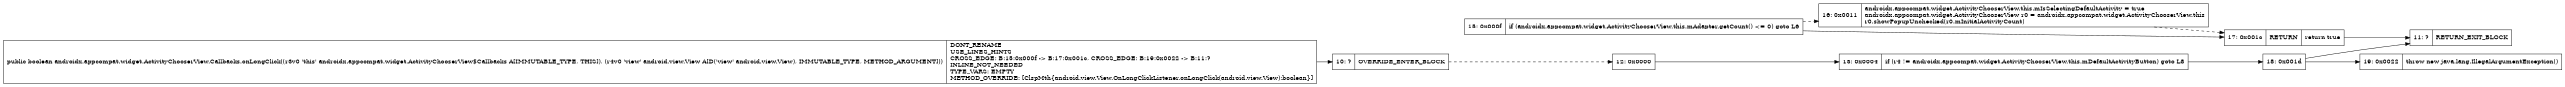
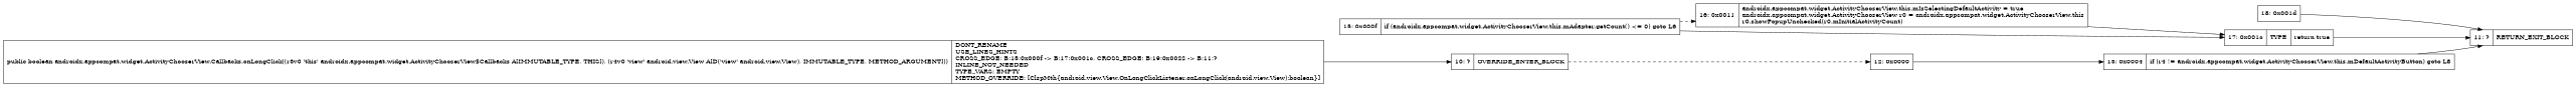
  digraph {
    rankdir=LR
    node [shape=record]
    n1 [label="{10\:\ ?|OVERRIDE_ENTER_BLOCK\l}"]
    n2 [label="{12\:\ 0x0000}"]
    n3 [label="{13\:\ 0x0004|if (r4 != androidx.appcompat.widget.ActivityChooserView.this.mDefaultActivityButton) goto L8\l}"]
    n4 [label="{18\:\ 0x001d}"]
    n5 [label="{11\:\ ?|RETURN_EXIT_BLOCK\l}"]
-   n6 [label="{19\:\ 0x0022|throw new java.lang.IllegalArgumentException()\l}"]
    n7 [label="{15\:\ 0x000f|if (androidx.appcompat.widget.ActivityChooserView.this.mAdapter.getCount() \<= 0) goto L6\l}"]
    n8 [label="{16\:\ 0x0011|androidx.appcompat.widget.ActivityChooserView.this.mIsSelectingDefaultActivity = true\landroidx.appcompat.widget.ActivityChooserView r0 = androidx.appcompat.widget.ActivityChooserView.this\lr0.showPopupUnchecked(r0.mInitialActivityCount)\l}"]
-   n9 [label="{17\:\ 0x001c|RETURN\l|return true\l}"]
+   n9 [label="{17\:\ 0x001c|TYPE\l|return true\l}"]
    n10 [label="{public boolean androidx.appcompat.widget.ActivityChooserView.Callbacks.onLongClick((r3v0 'this' androidx.appcompat.widget.ActivityChooserView$Callbacks A[IMMUTABLE_TYPE, THIS]), (r4v0 'view' android.view.View A[D('view' android.view.View), IMMUTABLE_TYPE, METHOD_ARGUMENT]))  | DONT_RENAME\lUSE_LINES_HINTS\lCROSS_EDGE: B:15:0x000f \-\> B:17:0x001c, CROSS_EDGE: B:19:0x0022 \-\> B:11:?\lINLINE_NOT_NEEDED\lTYPE_VARS: EMPTY\lMETHOD_OVERRIDE: [ClspMth\{android.view.View.OnLongClickListener.onLongClick(android.view.View):boolean\}]\l}"]
    n1 -> n2 [style=dashed]
    n2 -> n3
-   n3 -> n4
+   n3 -> n5
    n4 -> n5
-   n4 -> n6
    n7 -> n8 [style=dashed]
    n7 -> n9
-   n8 -> n9 [style=dashed]
+   n8 -> n9
    n9 -> n5
    n10 -> n1
  }
